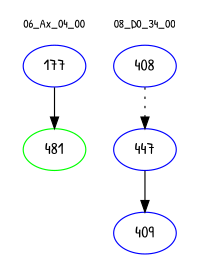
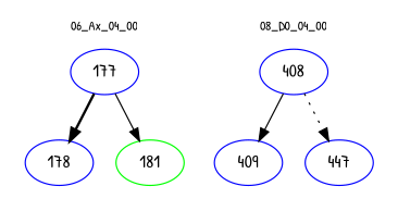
  digraph {
    fontname="Patrick Hand"
    node [color=blue fontname="Patrick Hand"]
    edge [color=black fontname="Patrick Hand" style=solid]
    n1 [label=177]
-   n3 [color=green label=481]
+   n2 [label=178]
+   n3 [color=green label=181]
    n4 [label=408]
    n5 [label=409]
    n6 [label=447]
    subgraph cluster_1 {
      color=white
      fontsize=10
      label="06_Ax_04_00"
      n1
+     n2
      n3
    }
    subgraph cluster_2 {
      color=white
      fontsize=10
-     label="08_D0_34_00"
+     label="08_D0_04_00"
      n4
      n5
      n6
    }
+   n1 -> n2 [style=bold]
    n1 -> n3
-   n6 -> n5
+   n4 -> n5
    n4 -> n6 [style=dotted]
  }
